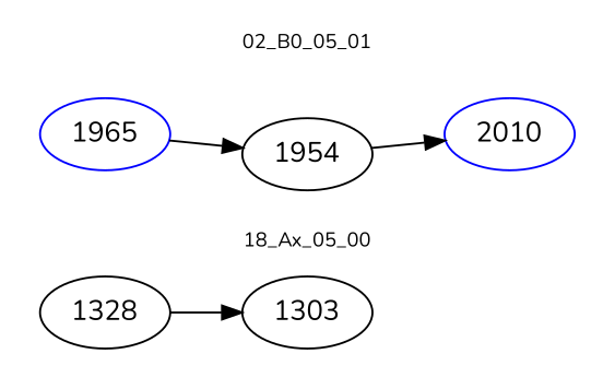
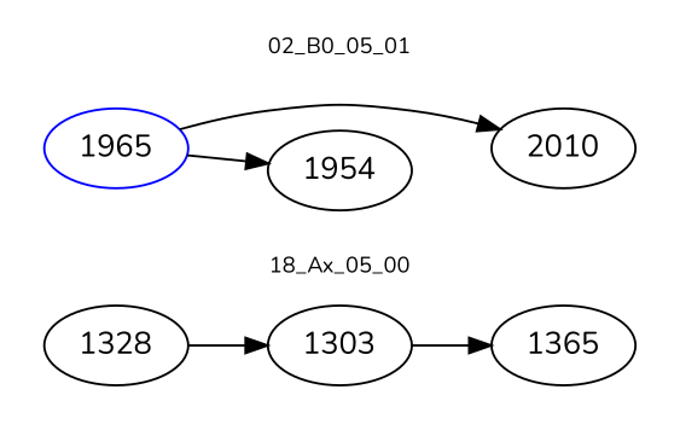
  digraph {
    fontname=Nunito
    rankdir=LR
    node [color=black fontname=Nunito]
    edge [color=black fontname=Nunito]
    n1 [label=1328]
    n2 [label=1303]
+   n3 [label=1365]
    n4 [color=blue label=1965]
    n5 [label=1954]
-   n6 [color=blue label=2010]
+   n6 [label=2010]
    subgraph cluster_1 {
      color=white
      fontsize=10
      label="18_Ax_05_00"
      n1
      n2
+     n3
    }
    subgraph cluster_2 {
      color=white
      fontsize=10
      label="02_B0_05_01"
      n4
      n5
      n6
    }
    n1 -> n2
+   n2 -> n3
    n4 -> n5
-   n5 -> n6
+   n4 -> n6
  }
